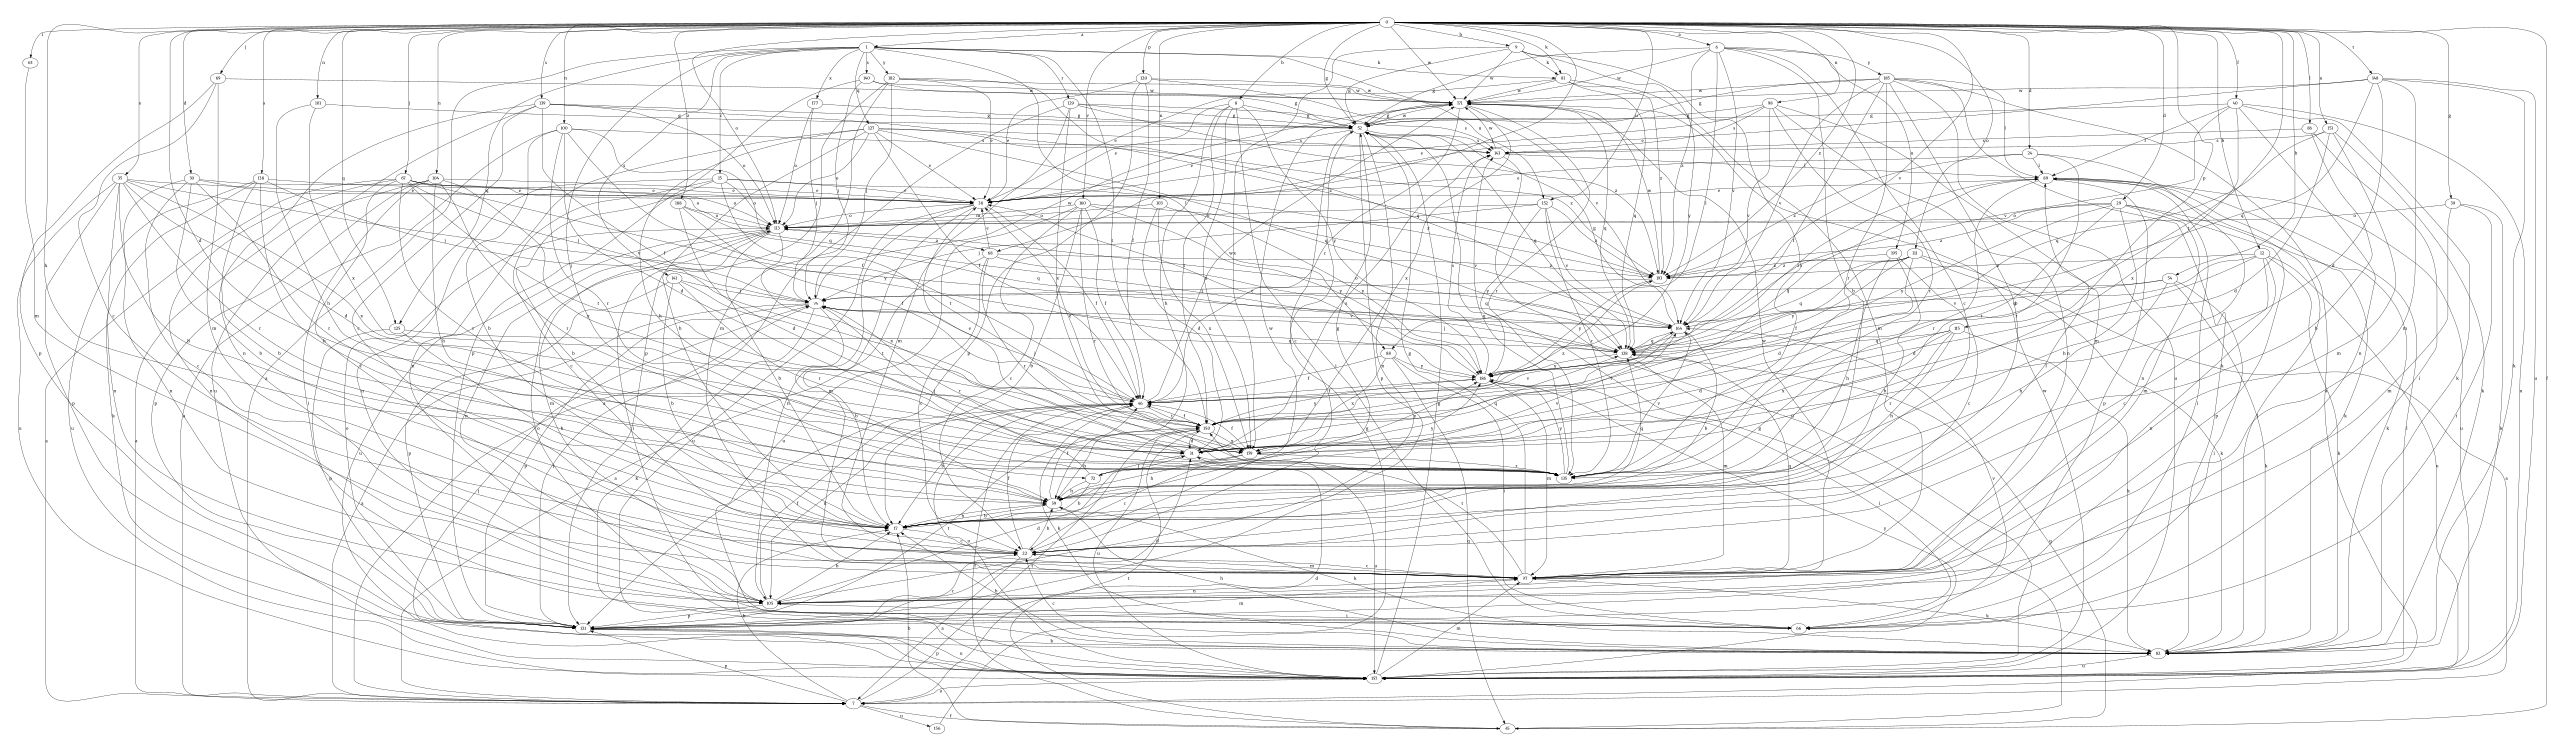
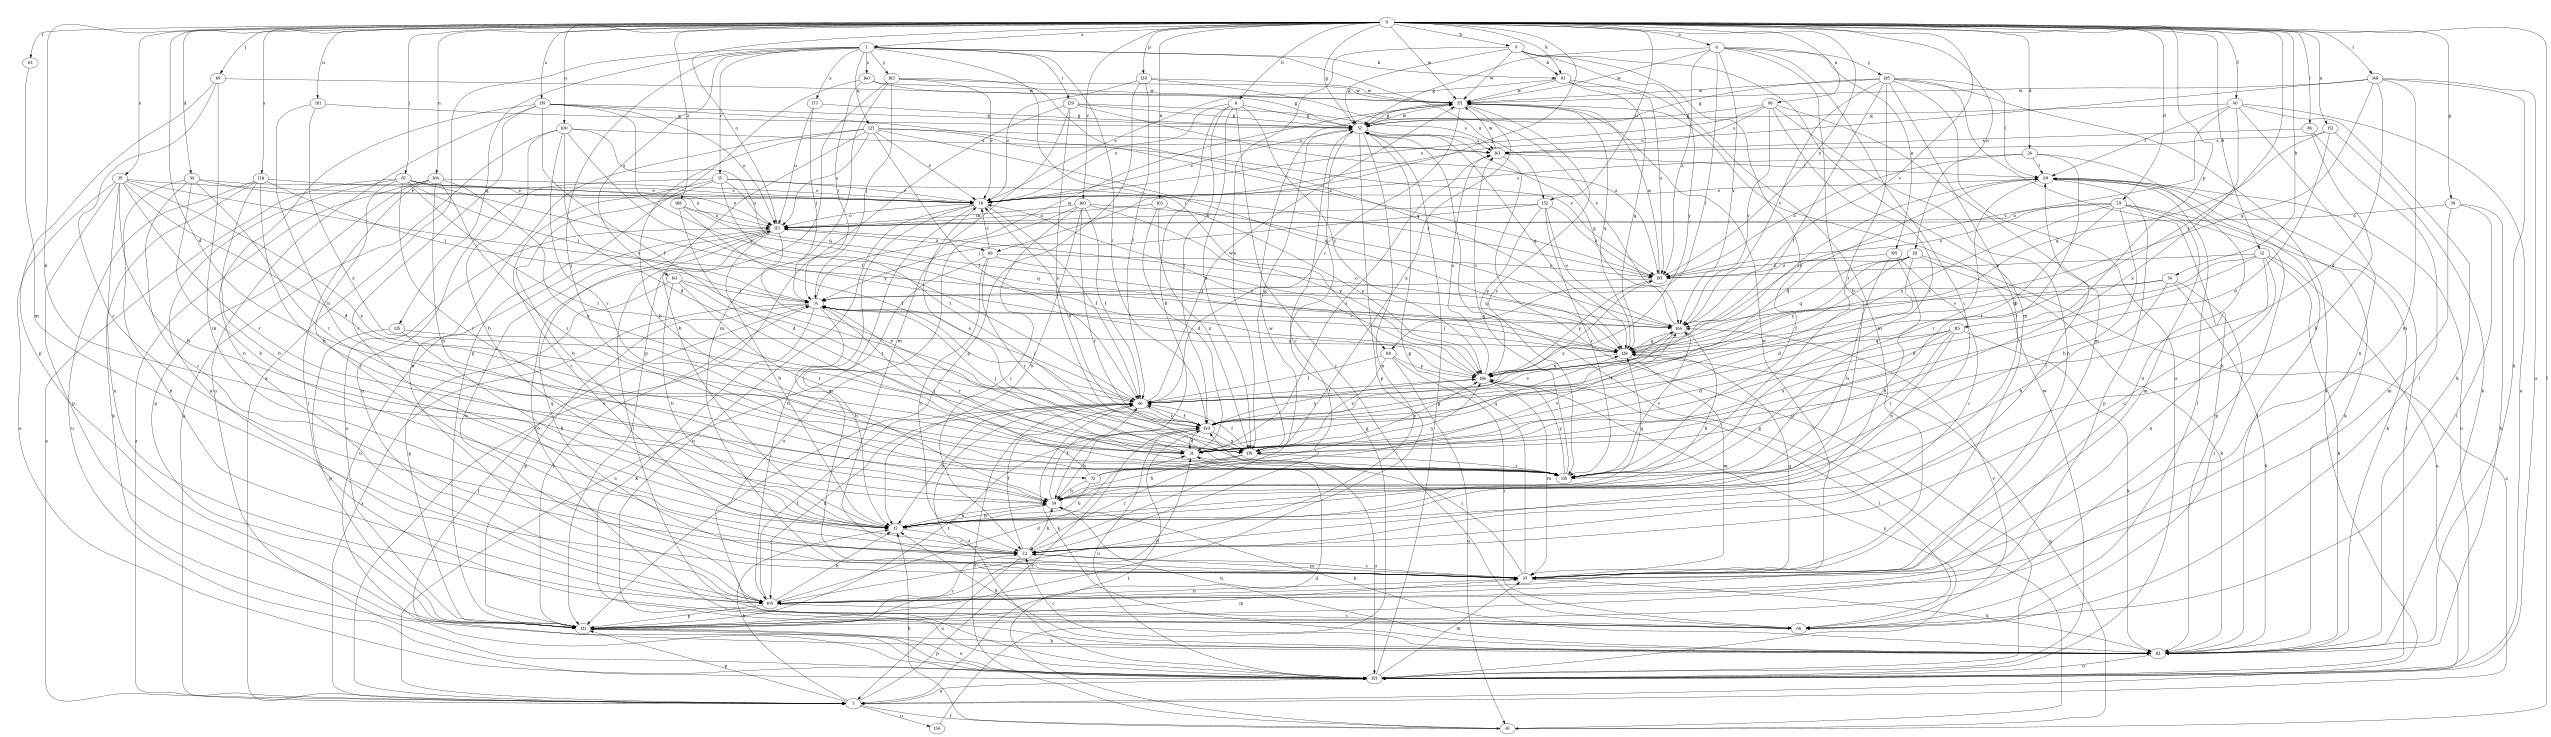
  strict digraph {
    fontname=Merriweather
    node [fontname=Merriweather]
    edge [fontname=Merriweather]
    0
    1
    6
    8
    9
    12
    24
    29
    30
    31
    35
    40
    45
    n14 [label=39]
    52
    54
    59
    63
    67
    68
    69
    81
    86
    98
    100
    101
    103
    104
    111
    113
    115
    120
    125
    138
    139
    148
    150
    151
    152
    160
    164
    171
    188
    193
    7
    15
    72
    88
    127
    129
    140
    141
    177
    182
    n55 [label=17]
    22
    n57 [label=195]
    185
    38
    66
    179
    186
    97
    135
    82
    105
    128
    157
    89
    121
    74
    143
    46
    156
    0 -> 1 [label=a]
    0 -> 6 [label=a]
    0 -> 8 [label=b]
    0 -> 9 [label=b]
    0 -> 12 [label=b]
    0 -> 24 [label=d]
    0 -> 29 [label=d]
    0 -> 30 [label=d]
    0 -> 31 [label=d]
    0 -> 35 [label=e]
    0 -> 40 [label=f]
    0 -> 45 [label=f]
    0 -> n14 [label=g]
    0 -> 52 [label=g]
    0 -> 54 [label=h]
    0 -> 59 [label=h]
    0 -> 63 [label=i]
    0 -> 67 [label=j]
    0 -> 68 [label=j]
    0 -> 69 [label=j]
    0 -> 81 [label=k]
    0 -> 86 [label=l]
    0 -> 98 [label=n]
    0 -> 100 [label=n]
    0 -> 101 [label=n]
    0 -> 103 [label=n]
    0 -> 104 [label=n]
    0 -> 111 [label=o]
    0 -> 113 [label=o]
    0 -> 115 [label=p]
    0 -> 120 [label=p]
-   0 -> 125 [label=q]
    0 -> 138 [label=s]
    0 -> 139 [label=s]
    0 -> 148 [label=t]
    0 -> 150 [label=t]
    0 -> 151 [label=u]
    0 -> 152 [label=u]
    0 -> 160 [label=v]
    0 -> 164 [label=v]
    0 -> 171 [label=w]
    0 -> 188 [label=z]
    0 -> 193 [label=z]
    1 -> 81 [label=k]
    1 -> 125 [label=q]
    1 -> 150 [label=t]
    1 -> 152 [label=u]
    1 -> 7 [label=a]
    1 -> 15 [label=c]
    1 -> 72 [label=j]
    1 -> 88 [label=l]
    1 -> 127 [label=q]
    1 -> 129 [label=r]
    1 -> 140 [label=s]
    1 -> 141 [label=s]
    1 -> 177 [label=x]
    1 -> 182 [label=y]
    6 -> 52 [label=g]
    6 -> 164 [label=v]
    6 -> 171 [label=w]
    6 -> 193 [label=z]
    6 -> 88 [label=l]
    6 -> n55 [label=b]
    6 -> 22 [label=c]
    6 -> n57 [label=u]
    6 -> 185 [label=y]
    8 -> 52 [label=g]
    8 -> 59 [label=h]
    8 -> 150 [label=t]
    8 -> 38 [label=e]
    8 -> 66 [label=i]
    8 -> 179 [label=x]
    8 -> 186 [label=y]
    9 -> 52 [label=g]
    9 -> 81 [label=k]
    9 -> 171 [label=w]
    9 -> 179 [label=x]
    9 -> 186 [label=y]
-   151 -> 97 [label=m]
+   9 -> 97 [label=m]
    9 -> 135 [label=r]
    12 -> 31 [label=d]
    12 -> 193 [label=z]
    12 -> 22 [label=c]
    12 -> 82 [label=k]
    12 -> 105 [label=n]
    12 -> 128 [label=q]
    12 -> 157 [label=u]
    24 -> 193 [label=z]
    24 -> 38 [label=e]
    24 -> 135 [label=r]
    24 -> 105 [label=n]
    24 -> 89 [label=l]
    29 -> 59 [label=h]
    29 -> 113 [label=o]
    29 -> 150 [label=t]
    29 -> 193 [label=z]
    29 -> 186 [label=y]
    29 -> 97 [label=m]
    29 -> 82 [label=k]
    29 -> 121 [label=p]
    30 -> 113 [label=o]
    30 -> n55 [label=b]
    30 -> 22 [label=c]
    30 -> 38 [label=e]
    30 -> 135 [label=r]
    30 -> 105 [label=n]
    31 -> 38 [label=e]
    31 -> 128 [label=q]
    31 -> 157 [label=u]
-   31 -> 72 [label=j]
+   31 -> 74 [label=j]
    31 -> 143 [label=s]
    35 -> 31 [label=d]
    35 -> 59 [label=h]
    35 -> 164 [label=v]
    35 -> 38 [label=e]
    35 -> 179 [label=x]
    35 -> 135 [label=r]
    35 -> 105 [label=n]
    35 -> 157 [label=u]
    35 -> 121 [label=p]
    40 -> 52 [label=g]
    40 -> 164 [label=v]
    40 -> 179 [label=x]
    40 -> 82 [label=k]
    40 -> 105 [label=n]
    40 -> 157 [label=u]
    40 -> 89 [label=l]
    45 -> 52 [label=g]
    45 -> 150 [label=t]
    45 -> n55 [label=b]
    45 -> 128 [label=q]
    45 -> 46 [label=f]
    n14 -> 113 [label=o]
    n14 -> 66 [label=i]
    n14 -> 97 [label=m]
    n14 -> 82 [label=k]
    52 -> 171 [label=w]
    52 -> 22 [label=c]
    52 -> 38 [label=e]
    52 -> 105 [label=n]
    52 -> 128 [label=q]
    52 -> 121 [label=p]
    52 -> 143 [label=s]
    54 -> 59 [label=h]
    54 -> 164 [label=v]
    54 -> 66 [label=i]
    54 -> 82 [label=k]
    54 -> 74 [label=j]
    59 -> n55 [label=b]
    59 -> 82 [label=k]
    59 -> 128 [label=q]
    59 -> 46 [label=f]
    63 -> 97 [label=m]
    67 -> 113 [label=o]
    67 -> 150 [label=t]
    67 -> 7 [label=a]
    67 -> 22 [label=c]
    67 -> 38 [label=e]
    67 -> 186 [label=y]
    67 -> 135 [label=r]
    67 -> 105 [label=n]
    67 -> 74 [label=j]
    68 -> 193 [label=z]
    68 -> 7 [label=a]
    68 -> 22 [label=c]
    68 -> 38 [label=e]
    68 -> 135 [label=r]
    68 -> 128 [label=q]
    69 -> 171 [label=w]
    69 -> 22 [label=c]
    69 -> 97 [label=m]
    69 -> 121 [label=p]
    81 -> 171 [label=w]
    81 -> 193 [label=z]
    81 -> 38 [label=e]
    81 -> 97 [label=m]
    81 -> 128 [label=q]
    86 -> n55 [label=b]
    86 -> 66 [label=i]
    86 -> 143 [label=s]
    98 -> 52 [label=g]
    98 -> 164 [label=v]
    98 -> 38 [label=e]
    98 -> 97 [label=m]
    98 -> 135 [label=r]
    98 -> 105 [label=n]
    98 -> 143 [label=s]
    100 -> 31 [label=d]
    100 -> 7 [label=a]
    100 -> n55 [label=b]
    100 -> 135 [label=r]
    100 -> 128 [label=q]
    100 -> 143 [label=s]
    100 -> 46 [label=f]
    101 -> 52 [label=g]
    101 -> 59 [label=h]
    101 -> 179 [label=x]
    103 -> 31 [label=d]
    103 -> 113 [label=o]
    103 -> 179 [label=x]
    103 -> 186 [label=y]
    104 -> 59 [label=h]
    104 -> 7 [label=a]
    104 -> 38 [label=e]
    104 -> 66 [label=i]
    104 -> 179 [label=x]
    104 -> 135 [label=r]
    104 -> 121 [label=p]
    111 -> 31 [label=d]
    111 -> 193 [label=z]
    111 -> 7 [label=a]
    111 -> 186 [label=y]
    111 -> 82 [label=k]
    111 -> 128 [label=q]
    111 -> 46 [label=f]
    113 -> 68 [label=a]
    113 -> n55 [label=b]
    113 -> 66 [label=i]
    113 -> 179 [label=x]
-   113 -> 97 [label=m]
+   113 -> 97 [label=q]
    113 -> 105 [label=n]
    113 -> 157 [label=u]
    115 -> 31 [label=d]
    115 -> 59 [label=h]
    115 -> 179 [label=x]
    115 -> 135 [label=r]
    115 -> 82 [label=k]
    115 -> 128 [label=q]
    120 -> 164 [label=v]
    120 -> 171 [label=w]
    120 -> 38 [label=e]
    120 -> 121 [label=p]
    120 -> 46 [label=f]
    125 -> n55 [label=b]
    125 -> 128 [label=q]
    125 -> 121 [label=p]
    138 -> 59 [label=h]
    138 -> n55 [label=b]
    138 -> 38 [label=e]
    138 -> 82 [label=k]
    138 -> 157 [label=u]
    138 -> 74 [label=j]
    139 -> 52 [label=g]
    139 -> 113 [label=o]
    139 -> 193 [label=z]
    139 -> 22 [label=c]
+   139 -> 186 [label=y]
    139 -> 105 [label=n]
    139 -> 157 [label=u]
    139 -> 46 [label=f]
    148 -> 31 [label=d]
    148 -> 171 [label=w]
    148 -> 38 [label=e]
    148 -> 97 [label=m]
    148 -> 82 [label=k]
    148 -> 128 [label=q]
    148 -> 157 [label=u]
    150 -> 31 [label=d]
    150 -> 59 [label=h]
    150 -> 164 [label=v]
    150 -> 193 [label=z]
    150 -> 38 [label=e]
    150 -> 179 [label=x]
    150 -> 186 [label=y]
    150 -> 157 [label=u]
    150 -> 46 [label=f]
    151 -> 31 [label=d]
    151 -> 82 [label=k]
    151 -> 128 [label=q]
    151 -> 143 [label=s]
    152 -> 113 [label=o]
    152 -> 164 [label=v]
    152 -> 193 [label=z]
    152 -> 186 [label=y]
    152 -> 135 [label=r]
    152 -> 74 [label=j]
    160 -> 113 [label=m]
    160 -> 164 [label=v]
    160 -> n55 [label=b]
    160 -> 22 [label=c]
    160 -> 186 [label=y]
    160 -> 135 [label=r]
    160 -> 157 [label=u]
    160 -> 46 [label=f]
    164 -> 52 [label=g]
    164 -> 113 [label=o]
    164 -> 150 [label=t]
    164 -> n55 [label=b]
    164 -> 128 [label=q]
    171 -> 52 [label=g]
    171 -> 179 [label=x]
    171 -> 135 [label=r]
    171 -> 128 [label=q]
    171 -> 46 [label=c]
    188 -> 31 [label=d]
    188 -> 113 [label=o]
    188 -> 128 [label=q]
    188 -> 46 [label=f]
    193 -> 171 [label=w]
    193 -> 186 [label=y]
    193 -> 74 [label=j]
    7 -> 31 [label=d]
    7 -> 45 [label=f]
    7 -> 150 [label=t]
    7 -> n55 [label=b]
    7 -> 121 [label=p]
    7 -> 156 [label=u]
    15 -> 113 [label=o]
    15 -> 150 [label=t]
    15 -> 193 [label=z]
    15 -> n55 [label=b]
    15 -> 22 [label=c]
    15 -> 38 [label=e]
    15 -> 105 [label=n]
    72 -> 59 [label=h]
    72 -> 164 [label=v]
    72 -> n55 [label=b]
    72 -> 186 [label=y]
    72 -> 74 [label=j]
    88 -> 45 [label=q]
    88 -> 66 [label=i]
    88 -> 179 [label=x]
    88 -> 186 [label=y]
    88 -> 46 [label=f]
    127 -> 59 [label=h]
    127 -> 113 [label=o]
    127 -> 193 [label=z]
    127 -> n55 [label=b]
    127 -> 38 [label=e]
    127 -> 105 [label=n]
    127 -> 128 [label=q]
    127 -> 143 [label=s]
    127 -> 46 [label=f]
    129 -> 52 [label=g]
    129 -> 193 [label=z]
    129 -> 7 [label=a]
    129 -> 179 [label=x]
    129 -> 97 [label=m]
    129 -> 143 [label=s]
    140 -> 52 [label=g]
    140 -> 171 [label=w]
    140 -> 121 [label=p]
    140 -> 74 [label=j]
    141 -> 150 [label=t]
    141 -> n55 [label=b]
    141 -> 135 [label=r]
    141 -> 121 [label=p]
    141 -> 74 [label=j]
    177 -> 52 [label=g]
    177 -> 113 [label=o]
    177 -> 74 [label=j]
    182 -> 171 [label=w]
    182 -> 38 [label=e]
    182 -> 97 [label=m]
    182 -> 128 [label=q]
    182 -> 121 [label=p]
    182 -> 74 [label=j]
-   n55 -> 52 [label=g]
+   179 -> 52 [label=g]
    n55 -> 59 [label=h]
    n55 -> 22 [label=c]
    22 -> 59 [label=h]
    22 -> 171 [label=w]
    22 -> 7 [label=a]
    22 -> 97 [label=m]
    22 -> 89 [label=l]
    22 -> 46 [label=f]
    n57 -> 59 [label=h]
    n57 -> 193 [label=z]
    n57 -> n55 [label=b]
    n57 -> 22 [label=c]
    185 -> 52 [label=g]
    185 -> 164 [label=v]
    185 -> 171 [label=w]
    185 -> 7 [label=a]
    185 -> n55 [label=b]
    185 -> 135 [label=r]
    185 -> 82 [label=k]
    185 -> 157 [label=u]
    185 -> 89 [label=l]
    185 -> 46 [label=f]
    38 -> 113 [label=o]
    38 -> 97 [label=m]
    38 -> 105 [label=n]
    38 -> 157 [label=u]
    38 -> 46 [label=f]
    66 -> 113 [label=o]
    66 -> 164 [label=v]
    179 -> 59 [label=h]
    179 -> 22 [label=c]
    179 -> 186 [label=y]
    179 -> 135 [label=r]
    179 -> 46 [label=f]
    186 -> 38 [label=e]
    186 -> 66 [label=i]
    186 -> 97 [label=m]
    186 -> 143 [label=s]
    186 -> 46 [label=f]
    97 -> 52 [label=g]
    97 -> 150 [label=t]
    97 -> 171 [label=w]
    97 -> 22 [label=c]
    97 -> 82 [label=k]
    97 -> 105 [label=n]
    97 -> 128 [label=q]
    135 -> 164 [label=v]
    135 -> 186 [label=y]
    135 -> 143 [label=q]
    82 -> 59 [label=h]
    82 -> n55 [label=b]
    82 -> 22 [label=c]
    82 -> 157 [label=u]
    82 -> 89 [label=l]
    105 -> 31 [label=d]
    105 -> n55 [label=b]
    105 -> 66 [label=i]
    105 -> 121 [label=p]
    105 -> 46 [label=f]
    128 -> 186 [label=y]
    128 -> 97 [label=m]
    128 -> 89 [label=l]
    128 -> 74 [label=j]
    157 -> 52 [label=g]
    157 -> 171 [label=w]
    157 -> 7 [label=a]
    157 -> 186 [label=y]
    157 -> 97 [label=m]
    157 -> 89 [label=l]
    157 -> 121 [label=p]
    157 -> 74 [label=j]
    89 -> 38 [label=e]
    89 -> 66 [label=i]
    89 -> 135 [label=r]
    89 -> 82 [label=k]
    89 -> 157 [label=u]
    89 -> 121 [label=p]
    121 -> 31 [label=d]
    121 -> 113 [label=o]
    121 -> 150 [label=t]
    121 -> 22 [label=c]
    121 -> 97 [label=m]
    121 -> 82 [label=k]
    121 -> 157 [label=u]
    121 -> 74 [label=j]
    74 -> 164 [label=v]
    74 -> 171 [label=w]
    74 -> 7 [label=a]
    74 -> n55 [label=b]
    74 -> 135 [label=r]
    74 -> 82 [label=k]
    74 -> 121 [label=p]
    143 -> 171 [label=w]
    143 -> 157 [label=u]
    143 -> 89 [label=l]
    46 -> 150 [label=t]
    46 -> 171 [label=w]
    46 -> n55 [label=b]
    46 -> 82 [label=k]
    46 -> 105 [label=n]
    46 -> 157 [label=u]
    46 -> 89 [label=l]
    46 -> 74 [label=j]
    156 -> 52 [label=g]
  }
